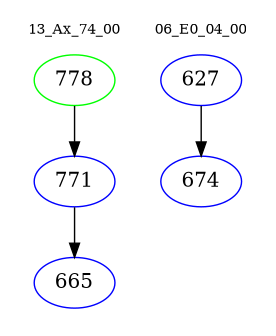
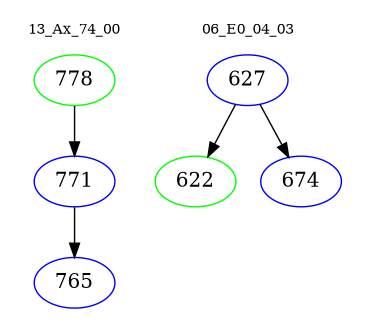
  digraph {
    node [color=blue]
    edge [color=black]
    n1 [label=771]
-   n2 [label=665]
+   n2 [label=765]
    n3 [color=green label=778]
    n4 [label=627]
+   n5 [color=green label=622]
    n6 [label=674]
    subgraph cluster_1 {
      color=white
      fontsize=10
      label="13_Ax_74_00"
      n1
      n2
      n3
    }
    subgraph cluster_2 {
      color=white
      fontsize=10
-     label="06_E0_04_00"
+     label="06_E0_04_03"
      n4
+     n5
      n6
    }
    n1 -> n2
    n3 -> n1
+   n4 -> n5
    n4 -> n6
  }
